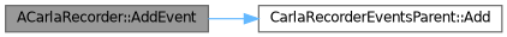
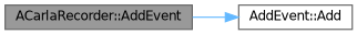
  digraph {
    rankdir=LR
    node [fontname=Helvetica fontsize=10 shape=box style=filled]
    n1 [color=gray40 fillcolor=grey60 fontcolor=black height=0.2 label="ACarlaRecorder::AddEvent" width=0.4]
-   n2 [color=grey40 fillcolor=white height=0.2 label="CarlaRecorderEventsParent::Add" width=0.4]
+   n2 [color=grey40 fillcolor=white height=0.2 label="AddEvent::Add" width=0.4]
    n1 -> n2 [color=steelblue1 fontname=Helvetica fontsize=10 labelfontname=Helvetica labelfontsize=10 style=solid]
  }
